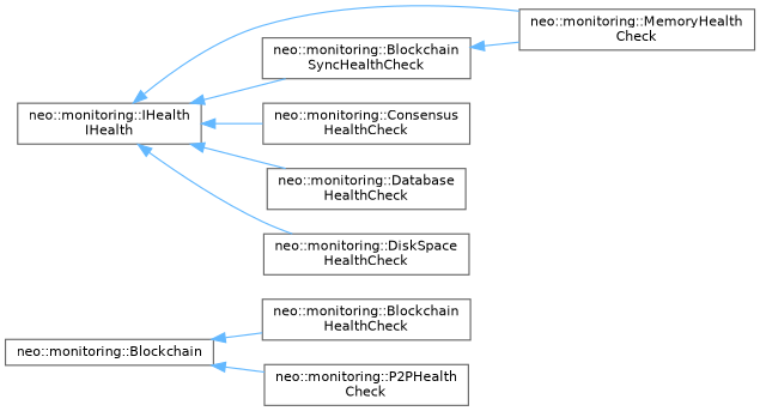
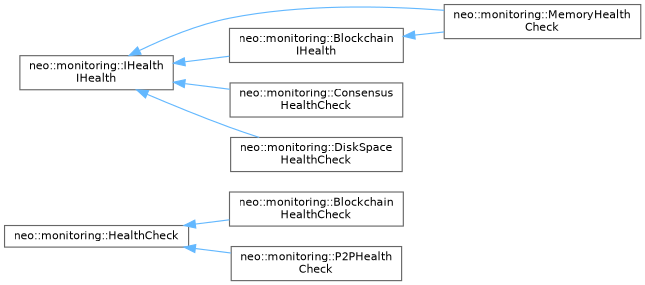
  digraph {
    rankdir=LR
    node [color=grey40 fillcolor=white fontname=Helvetica fontsize=10 shape=box style=filled]
    edge [color=steelblue1 dir=back fontname=Helvetica fontsize=10 labelfontname=Helvetica labelfontsize=10 style=solid]
-   n1 [height=0.2 label="neo::monitoring::Blockchain" width=0.4]
+   n1 [height=0.2 label="neo::monitoring::HealthCheck" width=0.4]
    n2 [height=0.2 label="neo::monitoring::Blockchain\lHealthCheck" width=0.4]
    n3 [height=0.2 label="neo::monitoring::P2PHealth\lCheck" width=0.4]
    n4 [height=0.2 label="neo::monitoring::MemoryHealth\lCheck" width=0.4]
    n5 [height=0.2 label="neo::monitoring::IHealth\lIHealth" width=0.4]
-   n6 [height=0.2 label="neo::monitoring::Blockchain\lSyncHealthCheck" width=0.4]
+   n6 [height=0.2 label="neo::monitoring::Blockchain\lIHealth" width=0.4]
    n7 [height=0.2 label="neo::monitoring::Consensus\lHealthCheck" width=0.4]
-   n8 [height=0.2 label="neo::monitoring::Database\lHealthCheck" width=0.4]
    n9 [height=0.2 label="neo::monitoring::DiskSpace\lHealthCheck" width=0.4]
    n1 -> n2
    n1 -> n3
    n5 -> n4
    n5 -> n6
    n5 -> n7
-   n5 -> n8
    n5 -> n9
    n6 -> n4
  }
